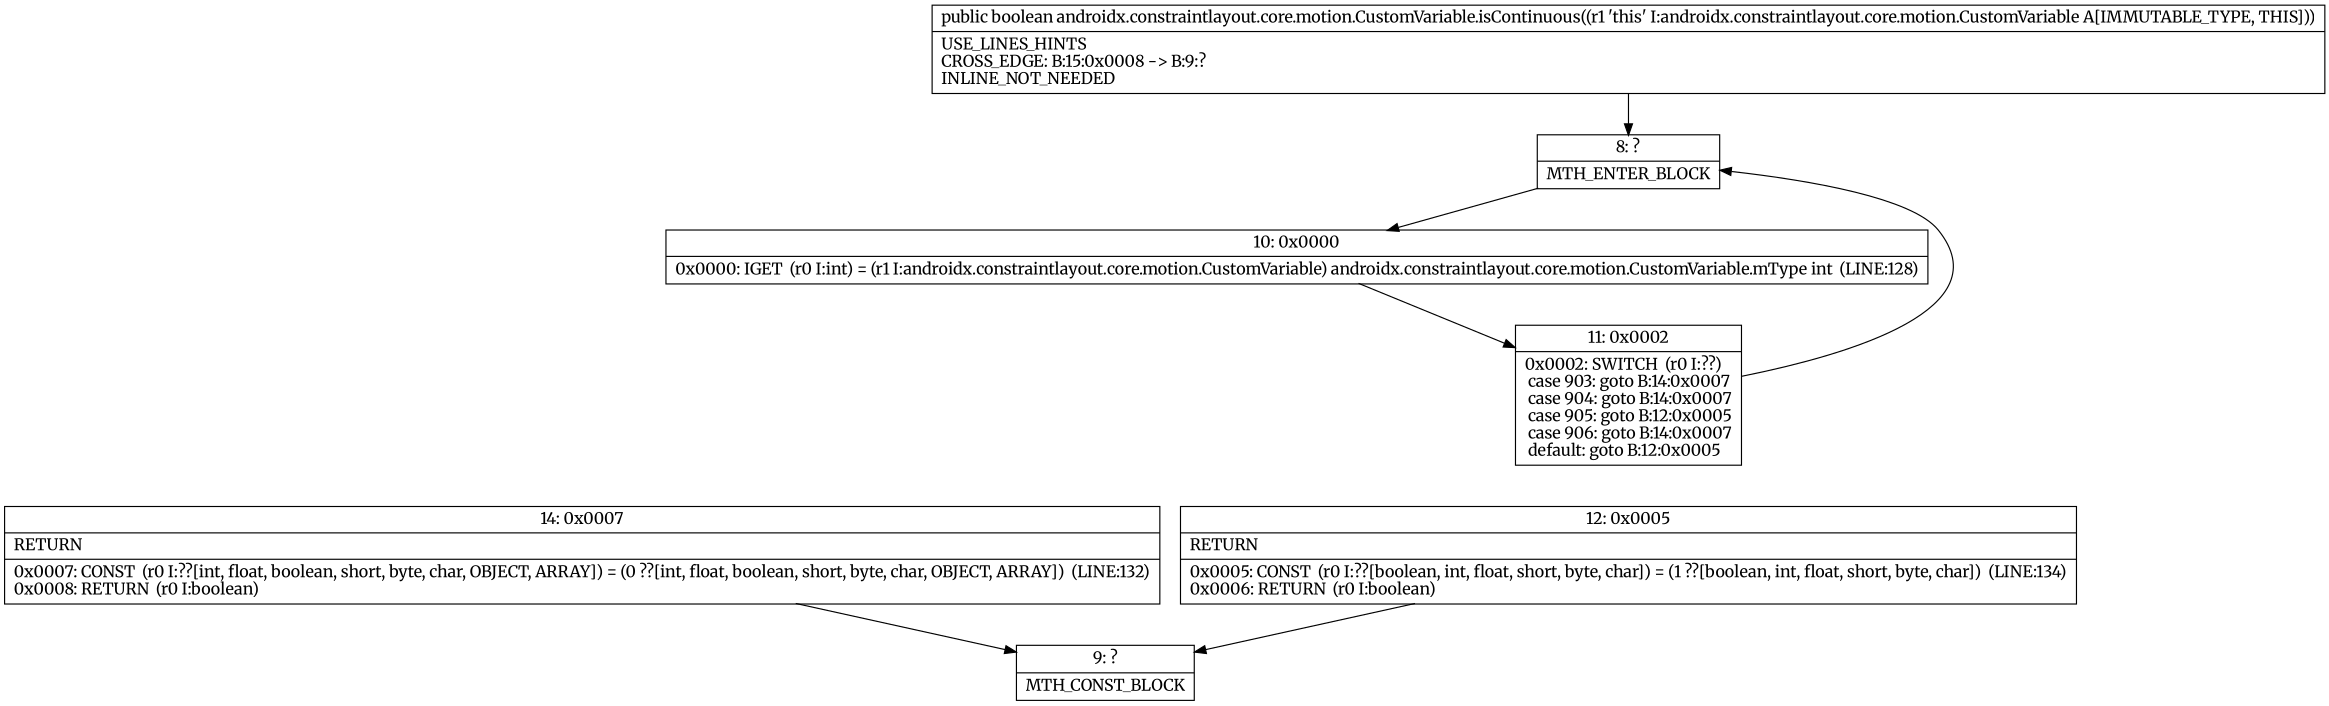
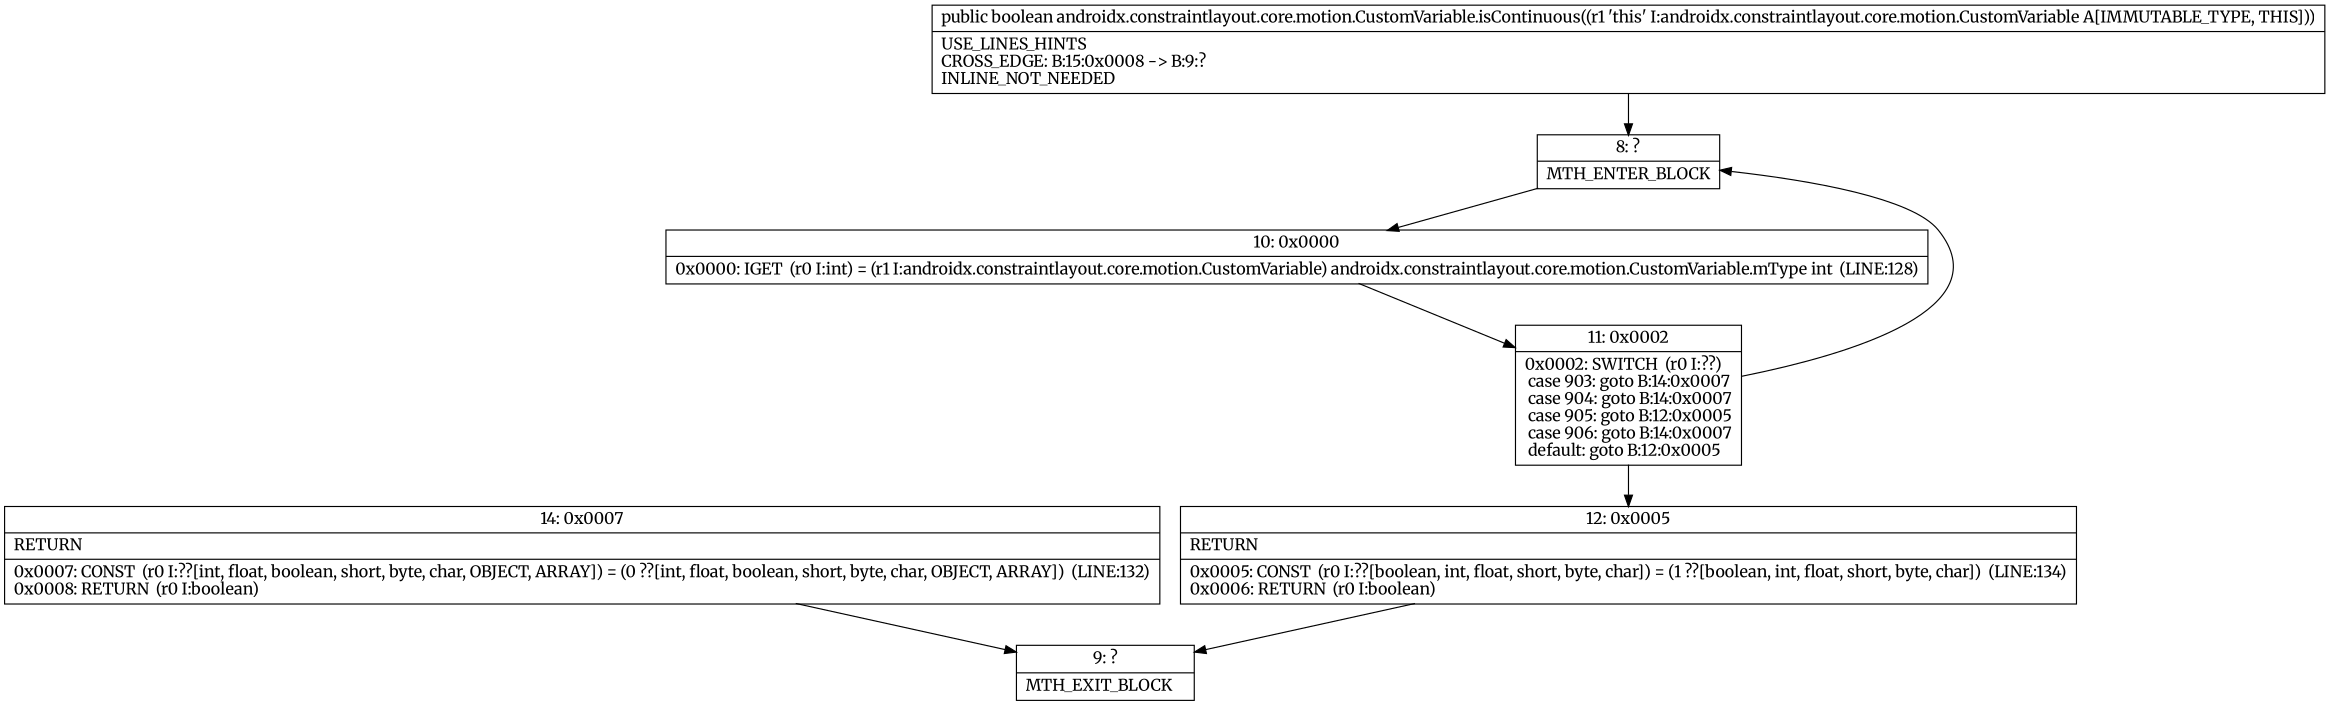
  digraph {
    fontname=Merriweather
    node [fontname=Merriweather shape=record]
    edge [fontname=Merriweather]
    n1 [label="{8\:\ ?|MTH_ENTER_BLOCK\l}"]
    n2 [label="{10\:\ 0x0000|0x0000: IGET  (r0 I:int) = (r1 I:androidx.constraintlayout.core.motion.CustomVariable) androidx.constraintlayout.core.motion.CustomVariable.mType int  (LINE:128)\l}"]
    n3 [label="{11\:\ 0x0002|0x0002: SWITCH  (r0 I:??)\l case 903: goto B:14:0x0007\l case 904: goto B:14:0x0007\l case 905: goto B:12:0x0005\l case 906: goto B:14:0x0007\l default: goto B:12:0x0005 \l}"]
    n4 [label="{12\:\ 0x0005|RETURN\l|0x0005: CONST  (r0 I:??[boolean, int, float, short, byte, char]) = (1 ??[boolean, int, float, short, byte, char])  (LINE:134)\l0x0006: RETURN  (r0 I:boolean) \l}"]
-   n5 [label="{9\:\ ?|MTH_CONST_BLOCK\l}"]
+   n5 [label="{9\:\ ?|MTH_EXIT_BLOCK\l}"]
    n6 [label="{14\:\ 0x0007|RETURN\l|0x0007: CONST  (r0 I:??[int, float, boolean, short, byte, char, OBJECT, ARRAY]) = (0 ??[int, float, boolean, short, byte, char, OBJECT, ARRAY])  (LINE:132)\l0x0008: RETURN  (r0 I:boolean) \l}"]
    n7 [label="{public boolean androidx.constraintlayout.core.motion.CustomVariable.isContinuous((r1 'this' I:androidx.constraintlayout.core.motion.CustomVariable A[IMMUTABLE_TYPE, THIS]))  | USE_LINES_HINTS\lCROSS_EDGE: B:15:0x0008 \-\> B:9:?\lINLINE_NOT_NEEDED\l}"]
    n1 -> n2
    n2 -> n3
    n3 -> n1
+   n3 -> n4
    n4 -> n5
    n6 -> n5
    n7 -> n1
  }
